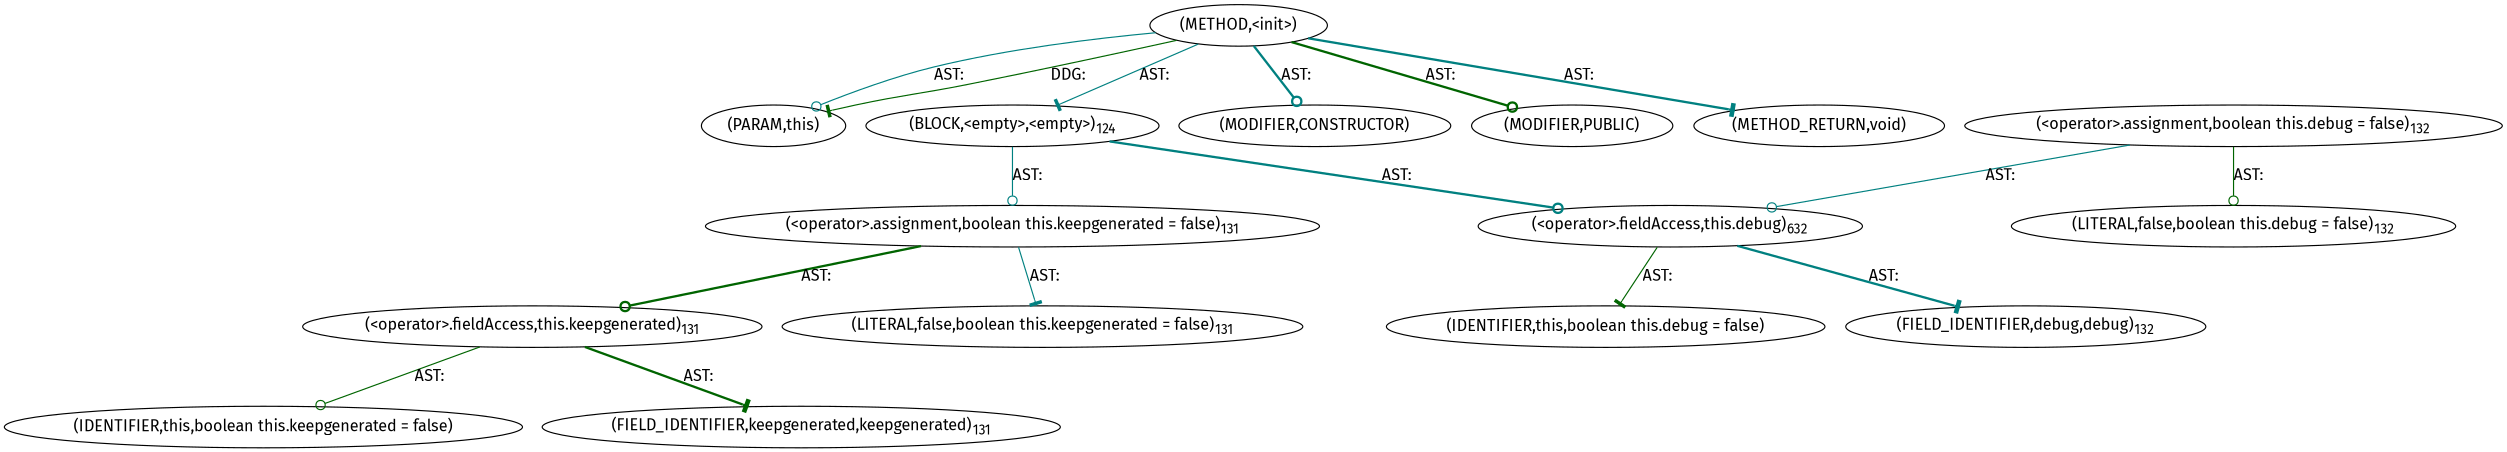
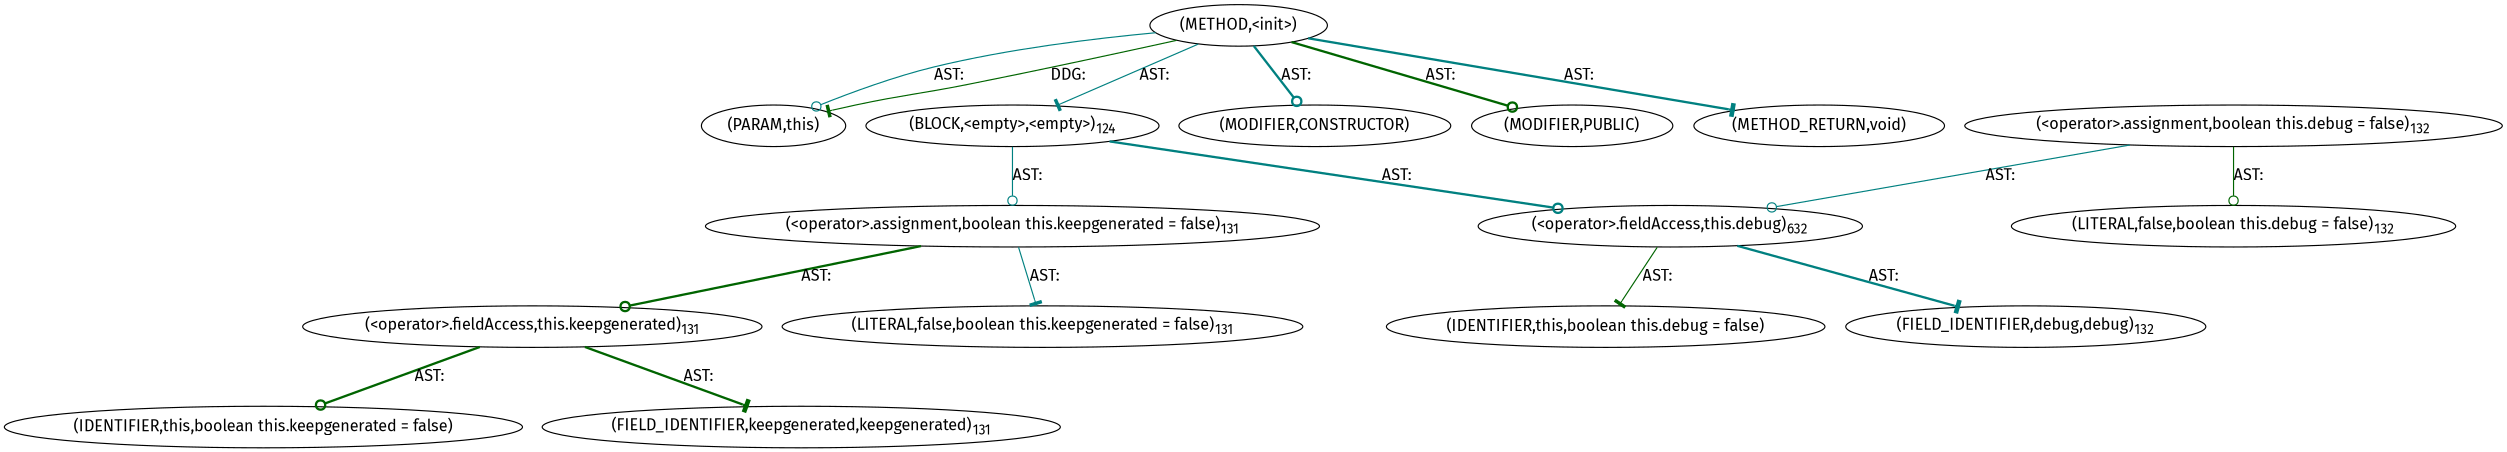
  digraph {
    fontname="Fira Sans"
    node [fontname="Fira Sans"]
    edge [arrowhead=odot color=teal fontname="Fira Sans" style=solid]
    n1 [label=<(METHOD,&lt;init&gt;)>]
    n2 [label=<(PARAM,this)>]
    n3 [label=<(BLOCK,&lt;empty&gt;,&lt;empty&gt;)<SUB>124</SUB>>]
    n4 [label=<(MODIFIER,CONSTRUCTOR)>]
    n5 [label=<(MODIFIER,PUBLIC)>]
    n6 [label=<(METHOD_RETURN,void)>]
    n7 [label=<(&lt;operator&gt;.assignment,boolean this.keepgenerated = false)<SUB>131</SUB>>]
    n8 [label=<(&lt;operator&gt;.fieldAccess,this.debug)<SUB>632</SUB>>]
    n9 [label=<(&lt;operator&gt;.fieldAccess,this.keepgenerated)<SUB>131</SUB>>]
    n10 [label=<(LITERAL,false,boolean this.keepgenerated = false)<SUB>131</SUB>>]
    n11 [label=<(&lt;operator&gt;.assignment,boolean this.debug = false)<SUB>132</SUB>>]
    n12 [label=<(LITERAL,false,boolean this.debug = false)<SUB>132</SUB>>]
    n13 [label=<(IDENTIFIER,this,boolean this.keepgenerated = false)>]
    n14 [label=<(FIELD_IDENTIFIER,keepgenerated,keepgenerated)<SUB>131</SUB>>]
    n15 [label=<(IDENTIFIER,this,boolean this.debug = false)>]
    n16 [label=<(FIELD_IDENTIFIER,debug,debug)<SUB>132</SUB>>]
    n1 -> n2 [label="AST: "]
    n1 -> n2 [arrowhead=tee color=darkgreen label="DDG: "]
    n1 -> n3 [arrowhead=tee label="AST: "]
    n1 -> n4 [label="AST: " style=bold]
    n1 -> n5 [color=darkgreen label="AST: " style=bold]
    n1 -> n6 [arrowhead=tee label="AST: " style=bold]
    n3 -> n7 [label="AST: "]
    n3 -> n8 [label="AST: " style=bold]
    n7 -> n9 [color=darkgreen label="AST: " style=bold]
    n7 -> n10 [arrowhead=tee label="AST: "]
    n8 -> n15 [arrowhead=tee color=darkgreen label="AST: "]
    n8 -> n16 [arrowhead=tee label="AST: " style=bold]
-   n9 -> n13 [color=darkgreen label="AST: "]
+   n9 -> n13 [color=darkgreen label="AST: " style=bold]
    n9 -> n14 [arrowhead=tee color=darkgreen label="AST: " style=bold]
    n11 -> n8 [label="AST: "]
    n11 -> n12 [color=darkgreen label="AST: "]
  }
